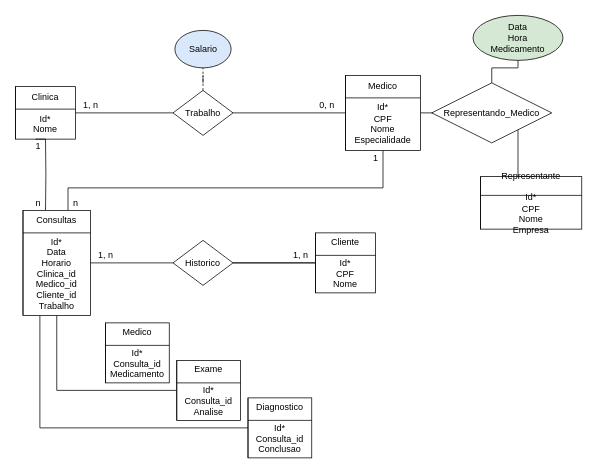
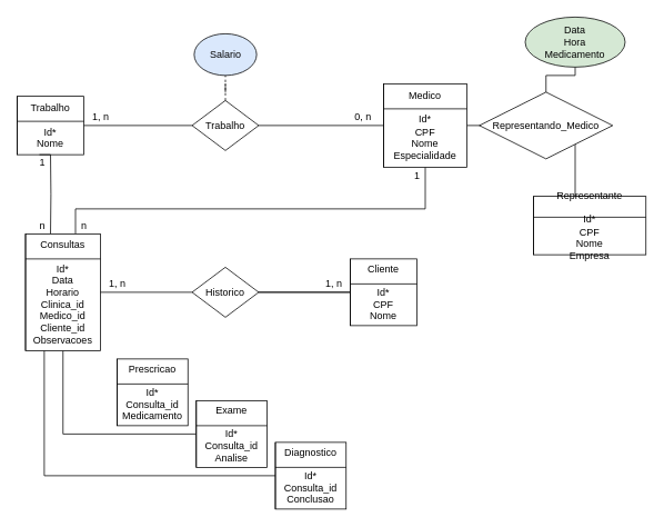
  <mxCell id="0" />
  <mxCell id="1" parent="0" />
- <mxCell id="2" value="Clinica&lt;br&gt;&lt;br&gt;Id*&lt;br&gt;Nome" style="shape=internalStorage;whiteSpace=wrap;html=1;backgroundOutline=1;dx=0;dy=30;" vertex="1" parent="1"><mxGeometry x="20" y="115" width="80" height="70" as="geometry" /></mxCell>
+ <mxCell id="2" value="Trabalho&lt;br&gt;&lt;br&gt;Id*&lt;br&gt;Nome" style="shape=internalStorage;whiteSpace=wrap;html=1;backgroundOutline=1;dx=0;dy=30;" vertex="1" parent="1"><mxGeometry x="20" y="115" width="80" height="70" as="geometry" /></mxCell>
  <mxCell id="3" style="edgeStyle=orthogonalEdgeStyle;rounded=0;orthogonalLoop=1;jettySize=auto;html=1;entryX=0.5;entryY=1;entryDx=0;entryDy=0;endArrow=none;endFill=0;" edge="1" parent="1" target="10"><mxGeometry relative="1" as="geometry"><mxPoint x="90" y="280" as="sourcePoint" /><Array as="points"><mxPoint x="90" y="250" /><mxPoint x="510" y="250" /></Array></mxGeometry></mxCell>
  <mxCell id="4" style="edgeStyle=orthogonalEdgeStyle;rounded=0;orthogonalLoop=1;jettySize=auto;html=1;entryX=0;entryY=0.5;entryDx=0;entryDy=0;endArrow=none;endFill=0;exitX=0.5;exitY=1;exitDx=0;exitDy=0;" edge="1" parent="1" source="7" target="26"><mxGeometry relative="1" as="geometry" /></mxCell>
  <mxCell id="5" style="edgeStyle=orthogonalEdgeStyle;rounded=0;orthogonalLoop=1;jettySize=auto;html=1;entryX=0;entryY=0.5;entryDx=0;entryDy=0;endArrow=none;endFill=0;exitX=0.25;exitY=1;exitDx=0;exitDy=0;" edge="1" parent="1" source="7" target="27"><mxGeometry relative="1" as="geometry" /></mxCell>
  <mxCell id="6" style="edgeStyle=orthogonalEdgeStyle;rounded=0;orthogonalLoop=1;jettySize=auto;html=1;entryX=0.5;entryY=1;entryDx=0;entryDy=0;endArrow=none;endFill=0;" edge="1" parent="1" target="2"><mxGeometry relative="1" as="geometry"><mxPoint x="60" y="280" as="sourcePoint" /></mxGeometry></mxCell>
- <mxCell id="7" value="Consultas&lt;br&gt;&lt;br&gt;Id*&lt;br&gt;Data&lt;br&gt;Horario&lt;br&gt;Clinica_id&lt;br&gt;Medico_id&lt;br&gt;Cliente_id&lt;br&gt;Trabalho" style="shape=internalStorage;whiteSpace=wrap;html=1;backgroundOutline=1;dx=0;dy=30;" vertex="1" parent="1"><mxGeometry x="30" y="280" width="90" height="140" as="geometry" /></mxCell>
+ <mxCell id="7" value="Consultas&lt;br&gt;&lt;br&gt;Id*&lt;br&gt;Data&lt;br&gt;Horario&lt;br&gt;Clinica_id&lt;br&gt;Medico_id&lt;br&gt;Cliente_id&lt;br&gt;Observacoes" style="shape=internalStorage;whiteSpace=wrap;html=1;backgroundOutline=1;dx=0;dy=30;" vertex="1" parent="1"><mxGeometry x="30" y="280" width="90" height="140" as="geometry" /></mxCell>
  <mxCell id="8" style="edgeStyle=orthogonalEdgeStyle;rounded=0;orthogonalLoop=1;jettySize=auto;html=1;entryX=1;entryY=0.5;entryDx=0;entryDy=0;endArrow=none;endFill=0;" edge="1" parent="1" source="10" target="13"><mxGeometry relative="1" as="geometry" /></mxCell>
  <mxCell id="9" style="edgeStyle=orthogonalEdgeStyle;rounded=0;orthogonalLoop=1;jettySize=auto;html=1;entryX=0.5;entryY=0;entryDx=0;entryDy=0;endArrow=none;endFill=0;" edge="1" parent="1" source="10" target="32"><mxGeometry relative="1" as="geometry"><Array as="points"><mxPoint x="690" y="150" /></Array></mxGeometry></mxCell>
  <mxCell id="10" value="Medico&lt;br&gt;&lt;br&gt;Id*&lt;br&gt;CPF&lt;br&gt;Nome&lt;br&gt;Especialidade" style="shape=internalStorage;whiteSpace=wrap;html=1;backgroundOutline=1;dx=0;dy=30;" vertex="1" parent="1"><mxGeometry x="460" y="100" width="100" height="100" as="geometry" /></mxCell>
  <mxCell id="11" style="edgeStyle=orthogonalEdgeStyle;rounded=0;orthogonalLoop=1;jettySize=auto;html=1;entryX=1;entryY=0.5;entryDx=0;entryDy=0;endArrow=none;endFill=0;" edge="1" parent="1" source="13" target="2"><mxGeometry relative="1" as="geometry" /></mxCell>
  <mxCell id="12" style="edgeStyle=orthogonalEdgeStyle;rounded=0;orthogonalLoop=1;jettySize=auto;html=1;entryX=0.5;entryY=1;entryDx=0;entryDy=0;endArrow=none;endFill=0;dashed=1;" edge="1" parent="1" source="13" target="16"><mxGeometry relative="1" as="geometry" /></mxCell>
  <mxCell id="13" value="Trabalho" style="rhombus;whiteSpace=wrap;html=1;" vertex="1" parent="1"><mxGeometry x="230" y="120" width="80" height="60" as="geometry" /></mxCell>
  <mxCell id="14" value="1, n" style="text;html=1;align=center;verticalAlign=middle;resizable=0;points=[];autosize=1;" vertex="1" parent="1"><mxGeometry x="100" y="130" width="40" height="20" as="geometry" /></mxCell>
  <mxCell id="15" value="0, n" style="text;html=1;align=center;verticalAlign=middle;resizable=0;points=[];autosize=1;" vertex="1" parent="1"><mxGeometry x="415" y="130" width="40" height="20" as="geometry" /></mxCell>
  <mxCell id="16" value="Salario" style="ellipse;whiteSpace=wrap;html=1;fillColor=#dae8fc;" vertex="1" parent="1"><mxGeometry x="232.5" y="40" width="75" height="50" as="geometry" /></mxCell>
  <mxCell id="17" value="n" style="text;html=1;align=center;verticalAlign=middle;resizable=0;points=[];autosize=1;" vertex="1" parent="1"><mxGeometry x="90" y="260" width="20" height="20" as="geometry" /></mxCell>
  <mxCell id="18" value="1" style="text;html=1;align=center;verticalAlign=middle;resizable=0;points=[];autosize=1;" vertex="1" parent="1"><mxGeometry x="490" y="200" width="20" height="20" as="geometry" /></mxCell>
  <mxCell id="19" value="n" style="text;html=1;align=center;verticalAlign=middle;resizable=0;points=[];autosize=1;" vertex="1" parent="1"><mxGeometry x="40" y="260" width="20" height="20" as="geometry" /></mxCell>
  <mxCell id="20" style="edgeStyle=orthogonalEdgeStyle;rounded=0;orthogonalLoop=1;jettySize=auto;html=1;entryX=1;entryY=0.5;entryDx=0;entryDy=0;endArrow=none;endFill=0;" edge="1" parent="1" source="28" target="7"><mxGeometry relative="1" as="geometry" /></mxCell>
  <mxCell id="21" value="" style="edgeStyle=orthogonalEdgeStyle;rounded=0;orthogonalLoop=1;jettySize=auto;html=1;endArrow=none;endFill=0;" edge="1" parent="1" source="22" target="28"><mxGeometry relative="1" as="geometry" /></mxCell>
  <mxCell id="22" value="Cliente&lt;br&gt;&lt;br&gt;Id*&lt;br&gt;CPF&lt;br&gt;Nome" style="shape=internalStorage;whiteSpace=wrap;html=1;backgroundOutline=1;dx=0;dy=30;" vertex="1" parent="1"><mxGeometry x="420" y="310" width="80" height="80" as="geometry" /></mxCell>
  <mxCell id="23" value="1, n" style="text;html=1;align=center;verticalAlign=middle;resizable=0;points=[];autosize=1;" vertex="1" parent="1"><mxGeometry x="380" y="330" width="40" height="20" as="geometry" /></mxCell>
  <mxCell id="24" value="1, n" style="text;html=1;align=center;verticalAlign=middle;resizable=0;points=[];autosize=1;" vertex="1" parent="1"><mxGeometry x="120" y="330" width="40" height="20" as="geometry" /></mxCell>
- <mxCell id="25" value="Medico&lt;br&gt;&lt;br&gt;Id*&lt;br&gt;Consulta_id&lt;br&gt;Medicamento" style="shape=internalStorage;whiteSpace=wrap;html=1;backgroundOutline=1;dx=0;dy=30;" vertex="1" parent="1"><mxGeometry x="140" y="430" width="85" height="80" as="geometry" /></mxCell>
+ <mxCell id="25" value="Prescricao&lt;br&gt;&lt;br&gt;Id*&lt;br&gt;Consulta_id&lt;br&gt;Medicamento" style="shape=internalStorage;whiteSpace=wrap;html=1;backgroundOutline=1;dx=0;dy=30;" vertex="1" parent="1"><mxGeometry x="140" y="430" width="85" height="80" as="geometry" /></mxCell>
  <mxCell id="26" value="Exame&lt;br&gt;&lt;br&gt;Id*&lt;br&gt;Consulta_id&lt;br&gt;Analise" style="shape=internalStorage;whiteSpace=wrap;html=1;backgroundOutline=1;dx=0;dy=30;" vertex="1" parent="1"><mxGeometry x="235" y="480" width="85" height="80" as="geometry" /></mxCell>
  <mxCell id="27" value="Diagnostico&lt;br&gt;&lt;br&gt;Id*&lt;br&gt;Consulta_id&lt;br&gt;Conclusao" style="shape=internalStorage;whiteSpace=wrap;html=1;backgroundOutline=1;dx=0;dy=30;" vertex="1" parent="1"><mxGeometry x="330" y="530" width="85" height="80" as="geometry" /></mxCell>
  <mxCell id="28" value="Historico" style="rhombus;whiteSpace=wrap;html=1;" vertex="1" parent="1"><mxGeometry x="230" y="320" width="80" height="60" as="geometry" /></mxCell>
  <mxCell id="29" style="edgeStyle=orthogonalEdgeStyle;rounded=0;orthogonalLoop=1;jettySize=auto;html=1;entryX=1;entryY=0.5;entryDx=0;entryDy=0;endArrow=none;endFill=0;" edge="1" parent="1" source="22" target="28"><mxGeometry relative="1" as="geometry"><mxPoint x="420" y="350" as="sourcePoint" /><mxPoint x="120" y="350" as="targetPoint" /></mxGeometry></mxCell>
  <mxCell id="30" value="1" style="text;html=1;align=center;verticalAlign=middle;resizable=0;points=[];autosize=1;" vertex="1" parent="1"><mxGeometry x="40" y="185" width="20" height="20" as="geometry" /></mxCell>
  <mxCell id="31" style="edgeStyle=orthogonalEdgeStyle;rounded=0;orthogonalLoop=1;jettySize=auto;html=1;entryX=0.333;entryY=0.01;entryDx=0;entryDy=0;endArrow=none;endFill=0;exitX=0.5;exitY=1;exitDx=0;exitDy=0;entryPerimeter=0;" edge="1" parent="1" source="2" target="30"><mxGeometry relative="1" as="geometry"><mxPoint x="60" y="185" as="sourcePoint" /><mxPoint x="59.97" y="281.4" as="targetPoint" /><Array as="points" /></mxGeometry></mxCell>
  <mxCell id="32" value="Representante&lt;br&gt;&lt;br&gt;Id*&lt;br&gt;CPF&lt;br&gt;Nome&lt;br&gt;Empresa" style="shape=internalStorage;whiteSpace=wrap;html=1;backgroundOutline=1;dx=0;dy=25;" vertex="1" parent="1"><mxGeometry x="640" y="235" width="135" height="70" as="geometry" /></mxCell>
  <mxCell id="33" style="edgeStyle=orthogonalEdgeStyle;rounded=0;orthogonalLoop=1;jettySize=auto;html=1;endArrow=none;endFill=0;" edge="1" parent="1" source="34" target="35"><mxGeometry relative="1" as="geometry" /></mxCell>
  <mxCell id="34" value="Representando_Medico" style="rhombus;whiteSpace=wrap;html=1;" vertex="1" parent="1"><mxGeometry x="575" y="110" width="160" height="80" as="geometry" /></mxCell>
  <mxCell id="35" value="Data&lt;br&gt;Hora&lt;br&gt;Medicamento" style="ellipse;whiteSpace=wrap;html=1;fillColor=#d5e8d4;" vertex="1" parent="1"><mxGeometry x="630" y="20" width="120" height="60" as="geometry" /></mxCell>
